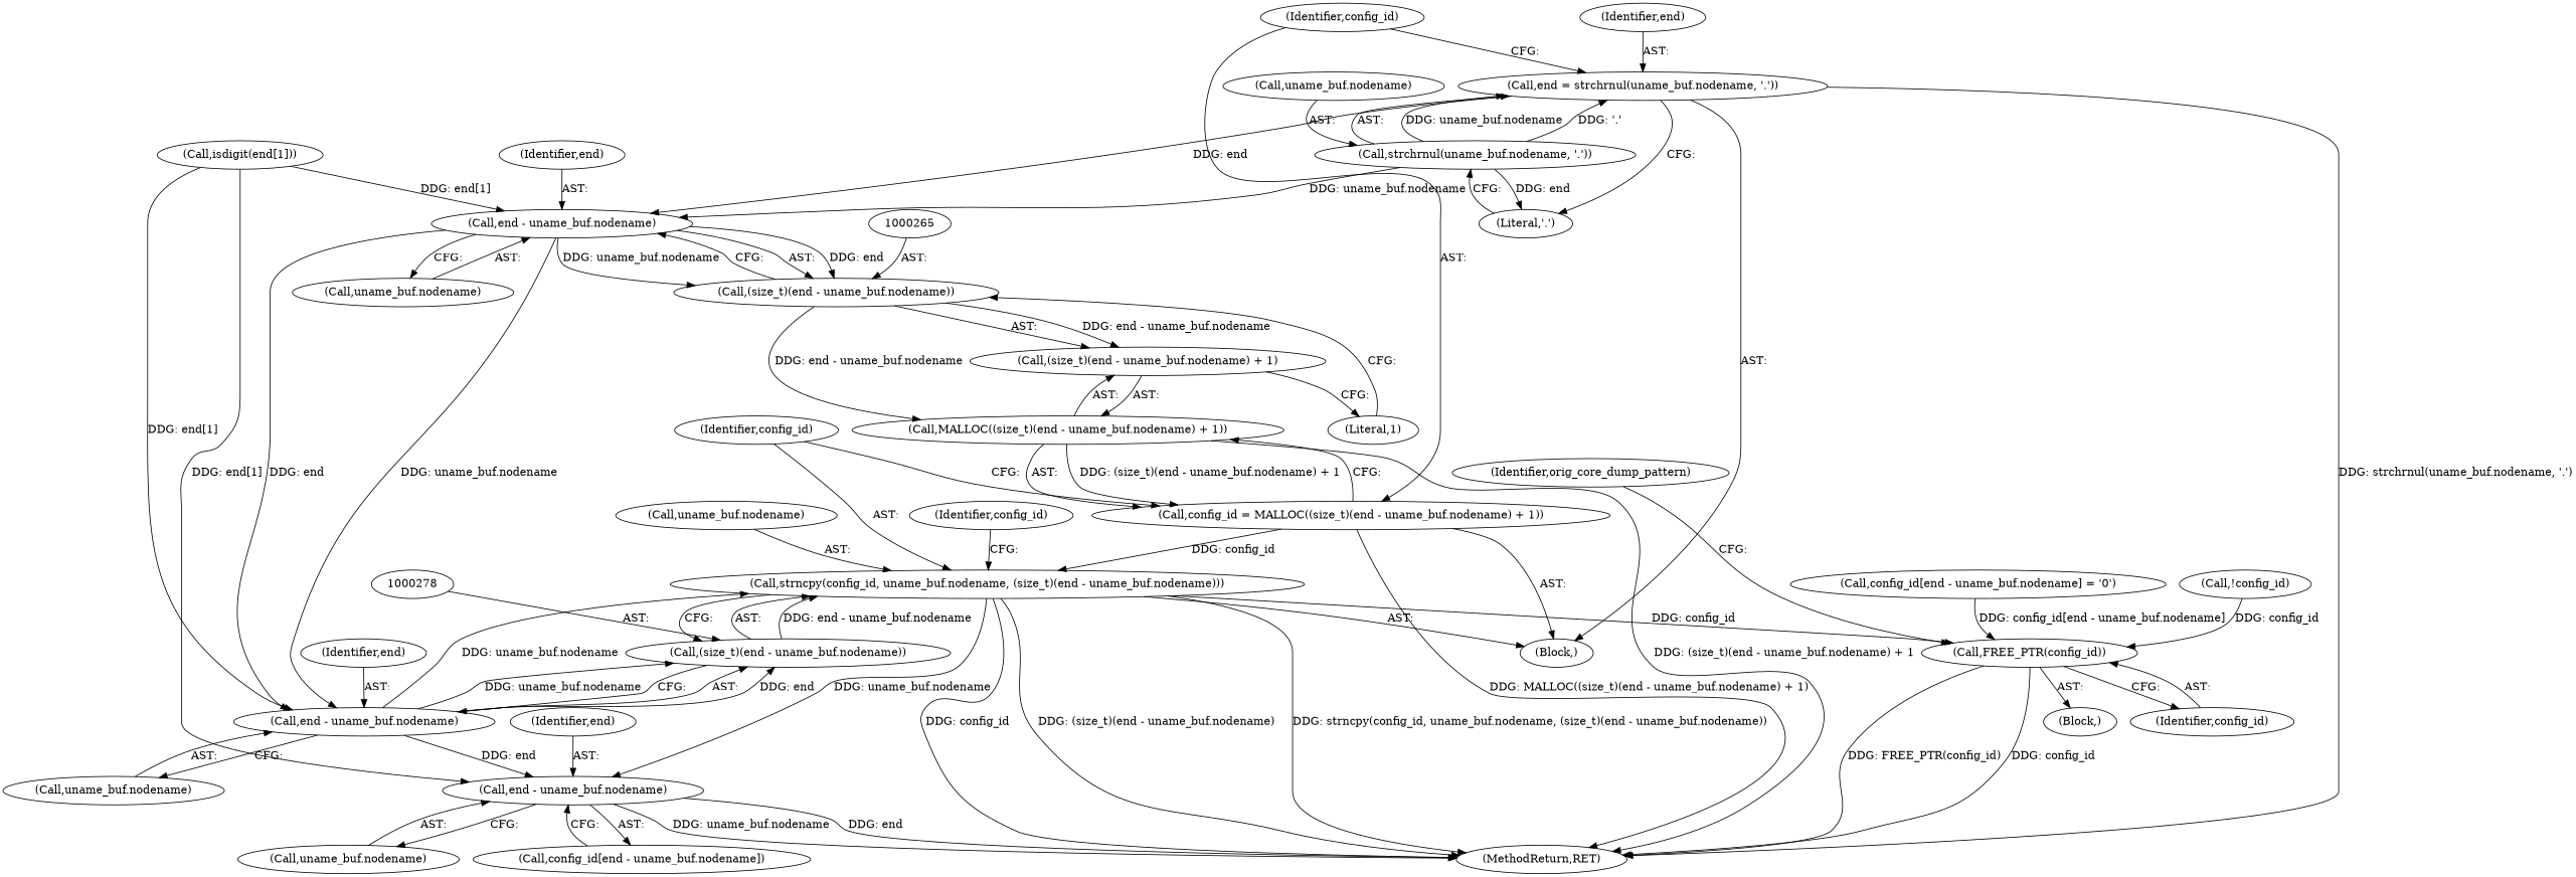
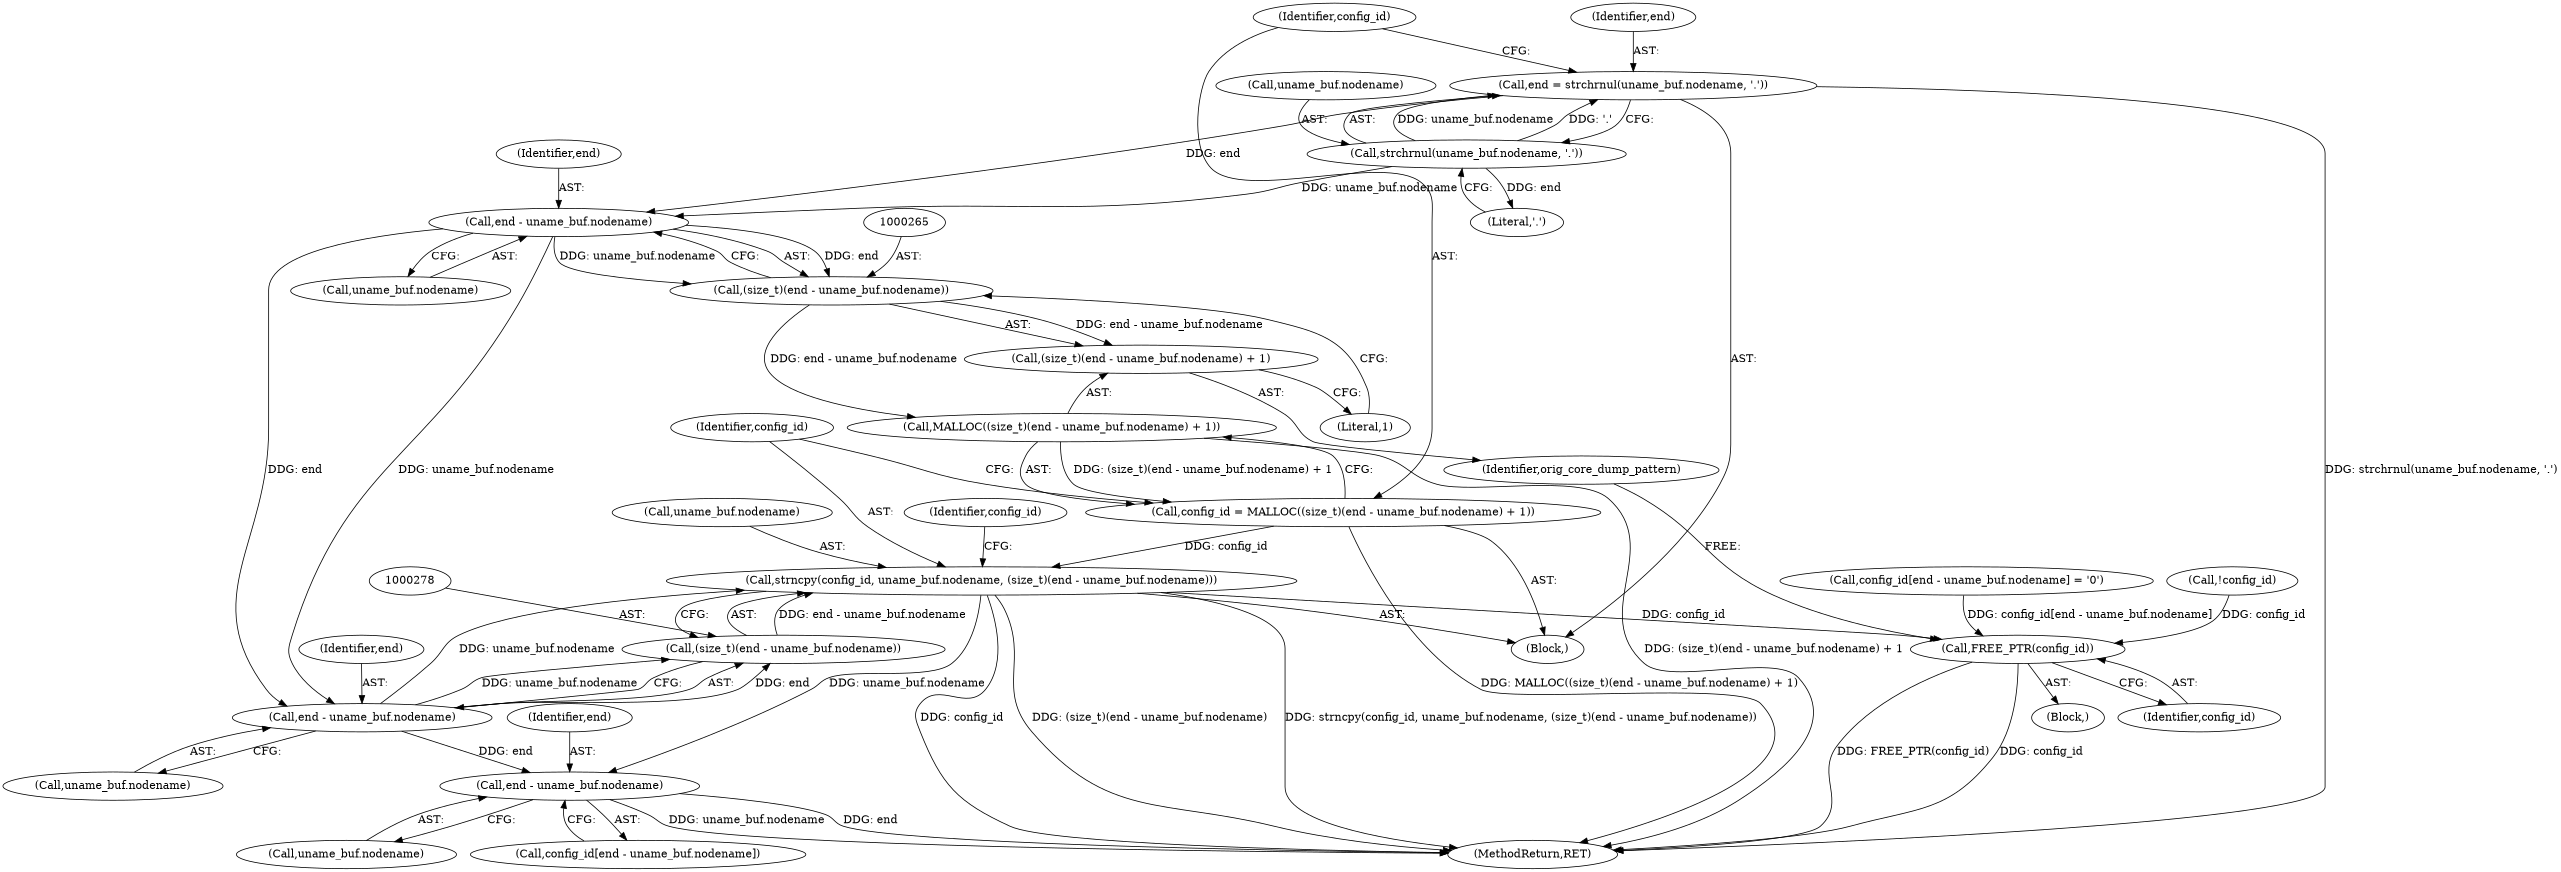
  digraph {
    n1 [label="(Call,end = strchrnul(uname_buf.nodename, '.'))"]
    n2 [label="(Call,strchrnul(uname_buf.nodename, '.'))"]
    n3 [label="(Call,end - uname_buf.nodename)"]
    n4 [label="(MethodReturn,RET)"]
    n5 [label="(Block,)"]
    n6 [label="(Literal,'.')"]
    n7 [label="(Call,(size_t)(end - uname_buf.nodename))"]
    n8 [label="(Call,end - uname_buf.nodename)"]
    n9 [label="(Call,uname_buf.nodename)"]
    n10 [label="(Call,MALLOC((size_t)(end - uname_buf.nodename) + 1))"]
    n11 [label="(Call,(size_t)(end - uname_buf.nodename) + 1)"]
    n12 [label="(Call,strncpy(config_id, uname_buf.nodename, (size_t)(end - uname_buf.nodename)))"]
    n13 [label="(Call,end - uname_buf.nodename)"]
    n14 [label="(Call,(size_t)(end - uname_buf.nodename))"]
    n15 [label="(Call,uname_buf.nodename)"]
    n16 [label="(Call,config_id = MALLOC((size_t)(end - uname_buf.nodename) + 1))"]
    n17 [label="(Literal,1)"]
    n18 [label="(Call,FREE_PTR(config_id))"]
    n19 [label="(Call,config_id[end - uname_buf.nodename])"]
    n20 [label="(Call,uname_buf.nodename)"]
    n21 [label="(Identifier,config_id)"]
    n22 [label="(Block,)"]
    n23 [label="(Call,uname_buf.nodename)"]
    n24 [label="(Identifier,end)"]
-   n25 [label="(Call,isdigit(end[1]))"]
    n26 [label="(Identifier,end)"]
    n27 [label="(Identifier,config_id)"]
    n28 [label="(Identifier,orig_core_dump_pattern)"]
    n29 [label="(Call,uname_buf.nodename)"]
    n30 [label="(Call,config_id[end - uname_buf.nodename] = '\0')"]
    n31 [label="(Identifier,end)"]
    n32 [label="(Identifier,config_id)"]
    n33 [label="(Identifier,end)"]
    n34 [label="(Identifier,config_id)"]
    n35 [label="(Call,!config_id)"]
    1000265
    1000278
-   n1 -> n6 [label="CFG: "]
+   n1 -> n2 [label="CFG: "]
    n1 -> n3 [label="DDG: end"]
    n1 -> n4 [label="DDG: strchrnul(uname_buf.nodename, '.')"]
    n1 -> n5 [label="AST: "]
    n2 -> n1 [label="AST: "]
    n2 -> n1 [label="DDG: uname_buf.nodename"]
    n2 -> n1 [label="DDG: '.'"]
    n2 -> n3 [label="DDG: uname_buf.nodename"]
    n2 -> n6 [label="DDG: end"]
    n3 -> n7 [label="AST: "]
    n3 -> n7 [label="DDG: end"]
    n3 -> n7 [label="DDG: uname_buf.nodename"]
    n3 -> n8 [label="DDG: end"]
    n3 -> n8 [label="DDG: uname_buf.nodename"]
    n3 -> n9 [label="CFG: "]
    n6 -> n2 [label="CFG: "]
    n7 -> n3 [label="CFG: "]
    n7 -> n10 [label="DDG: end - uname_buf.nodename"]
    n7 -> n11 [label="AST: "]
    n7 -> n11 [label="DDG: end - uname_buf.nodename"]
    n8 -> n12 [label="DDG: uname_buf.nodename"]
    n8 -> n13 [label="DDG: end"]
    n8 -> n14 [label="AST: "]
    n8 -> n14 [label="DDG: end"]
    n8 -> n14 [label="DDG: uname_buf.nodename"]
    n8 -> n15 [label="CFG: "]
    n9 -> n3 [label="AST: "]
    n10 -> n4 [label="DDG: (size_t)(end - uname_buf.nodename) + 1"]
    n10 -> n11 [label="AST: "]
    n10 -> n16 [label="AST: "]
    n10 -> n16 [label="DDG: (size_t)(end - uname_buf.nodename) + 1"]
-   n11 -> n10 [label="AST: "]
+   n11 -> n28 [label="AST: "]
    n11 -> n17 [label="CFG: "]
    n12 -> n4 [label="DDG: config_id"]
    n12 -> n4 [label="DDG: (size_t)(end - uname_buf.nodename)"]
    n12 -> n4 [label="DDG: strncpy(config_id, uname_buf.nodename, (size_t)(end - uname_buf.nodename))"]
    n12 -> n5 [label="AST: "]
    n12 -> n13 [label="DDG: uname_buf.nodename"]
    n12 -> n14 [label="CFG: "]
    n12 -> n18 [label="DDG: config_id"]
    n13 -> n4 [label="DDG: uname_buf.nodename"]
    n13 -> n4 [label="DDG: end"]
    n13 -> n19 [label="AST: "]
    n13 -> n20 [label="CFG: "]
    n14 -> n8 [label="CFG: "]
    n14 -> n12 [label="AST: "]
    n14 -> n12 [label="DDG: end - uname_buf.nodename"]
    n15 -> n8 [label="AST: "]
    n16 -> n4 [label="DDG: MALLOC((size_t)(end - uname_buf.nodename) + 1)"]
    n16 -> n5 [label="AST: "]
    n16 -> n10 [label="CFG: "]
    n16 -> n12 [label="DDG: config_id"]
    n17 -> n7 [label="CFG: "]
    n18 -> n4 [label="DDG: config_id"]
    n18 -> n4 [label="DDG: FREE_PTR(config_id)"]
    n18 -> n21 [label="CFG: "]
    n18 -> n22 [label="AST: "]
    n19 -> n13 [label="CFG: "]
    n20 -> n13 [label="AST: "]
    n21 -> n18 [label="AST: "]
    n23 -> n12 [label="AST: "]
    n24 -> n3 [label="AST: "]
-   n25 -> n3 [label="DDG: end[1]"]
-   n25 -> n8 [label="DDG: end[1]"]
-   n25 -> n13 [label="DDG: end[1]"]
    n26 -> n13 [label="AST: "]
    n27 -> n12 [label="CFG: "]
-   n28 -> n18 [label="CFG: "]
+   n28 -> n18 [label="FREE: "]
    n29 -> n2 [label="AST: "]
    n30 -> n18 [label="DDG: config_id[end - uname_buf.nodename]"]
    n31 -> n1 [label="AST: "]
    n32 -> n12 [label="AST: "]
    n32 -> n16 [label="CFG: "]
    n33 -> n8 [label="AST: "]
    n34 -> n1 [label="CFG: "]
    n34 -> n16 [label="AST: "]
    n35 -> n18 [label="DDG: config_id"]
    1000265 -> n7 [label="AST: "]
    1000278 -> n14 [label="AST: "]
  }
